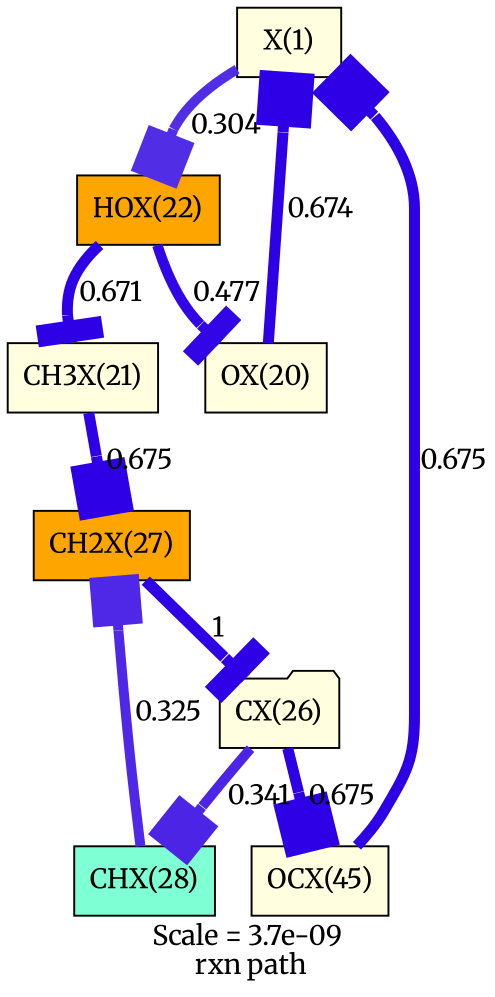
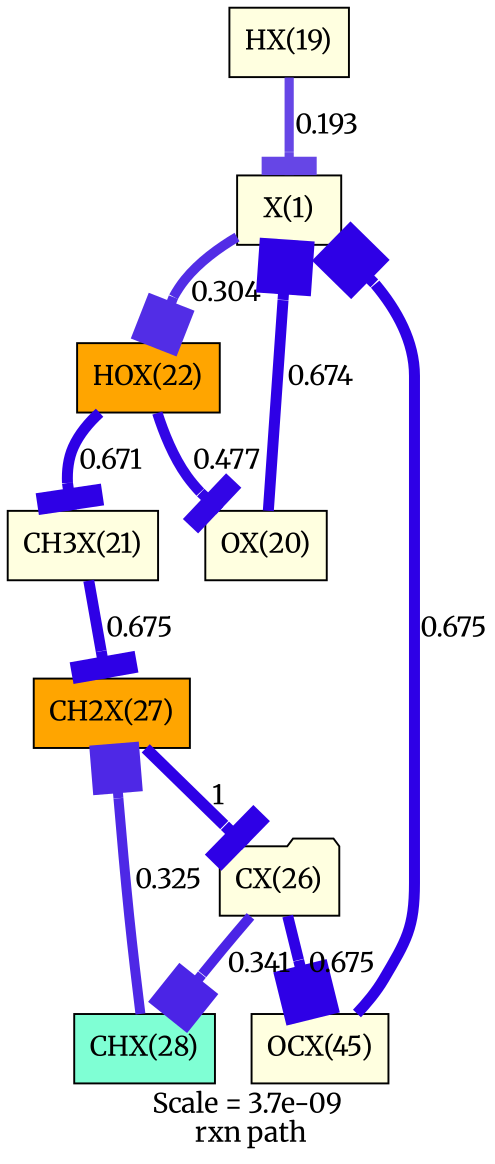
  digraph {
    fontname=Merriweather
    label="Scale = 3.7e-09\l rxn path"
    node [fillcolor=lightyellow fontname=Merriweather shape=box style=filled]
    edge [arrowhead=box arrowsize=2.85 color="0.7, 1.17, 0.9" fontname=Merriweather penwidth=5.7]
+   n1 [label="HX(19)"]
    n2 [label="X(1)"]
    n3 [fillcolor=orange label="HOX(22)"]
    n4 [label="CH3X(21)"]
    n5 [label="OX(20)"]
    n6 [fillcolor=orange label="CH2X(27)"]
    n7 [label="CX(26)" shape=folder]
    n8 [label="OCX(45)"]
    n9 [fillcolor=aquamarine label="CHX(28)"]
+   n1 -> n2 [arrowhead=tee arrowsize=2.38 color="0.7, 0.693, 0.9" label=" 0.193" penwidth=4.76]
    n2 -> n3 [arrowsize=2.55 color="0.7, 0.804, 0.9" label=" 0.304" penwidth=5.1]
    n3 -> n4 [arrowhead=tee label=" 0.671"]
    n3 -> n5 [arrowhead=tee arrowsize=2.72 color="0.7, 0.977, 0.9" label=" 0.477" penwidth=5.44]
-   n4 -> n6 [label=" 0.675"]
+   n4 -> n6 [arrowhead=tee label=" 0.675"]
    n5 -> n2 [label=" 0.674"]
    n6 -> n7 [arrowhead=tee arrowsize=3 color="0.7, 1.5, 0.9" label=" 1" penwidth=6]
    n7 -> n8 [label=" 0.675"]
    n7 -> n9 [arrowsize=2.59 color="0.7, 0.841, 0.9" label=" 0.341" penwidth=5.19]
    n8 -> n2 [label=" 0.675"]
    n9 -> n6 [arrowsize=2.58 color="0.7, 0.825, 0.9" label=" 0.325" penwidth=5.15]
  }
